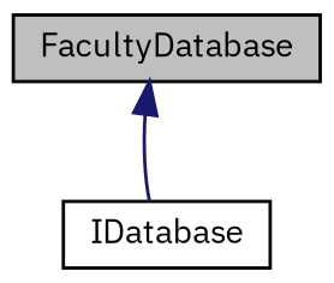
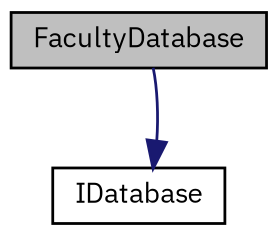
  digraph {
    fontname="IBM Plex Sans"
    node [color=black fontname="IBM Plex Sans" fontsize=10 shape=record style=filled]
    n1 [fillcolor=grey75 fontcolor=black height=0.2 label=FacultyDatabase width=0.4]
    n2 [fillcolor=white height=0.2 label=IDatabase width=0.4]
-   n1 -> n2 [color=midnightblue dir=back fontname="IBM Plex Sans" fontsize=10 labelfontname=Helvetica labelfontsize=10 style=solid]
+   n2 -> n1 [color=midnightblue dir=back fontname="IBM Plex Sans" fontsize=10 labelfontname=Helvetica labelfontsize=10 style=solid]
  }
